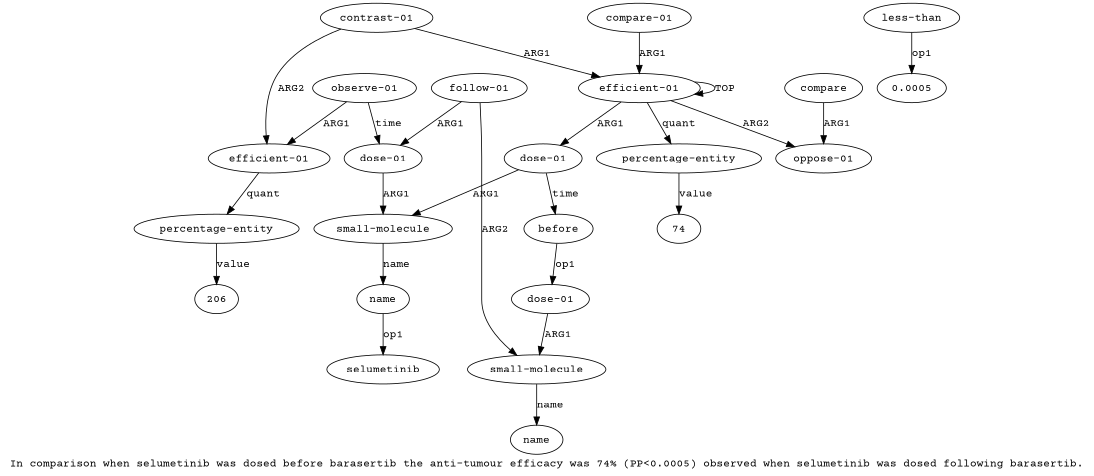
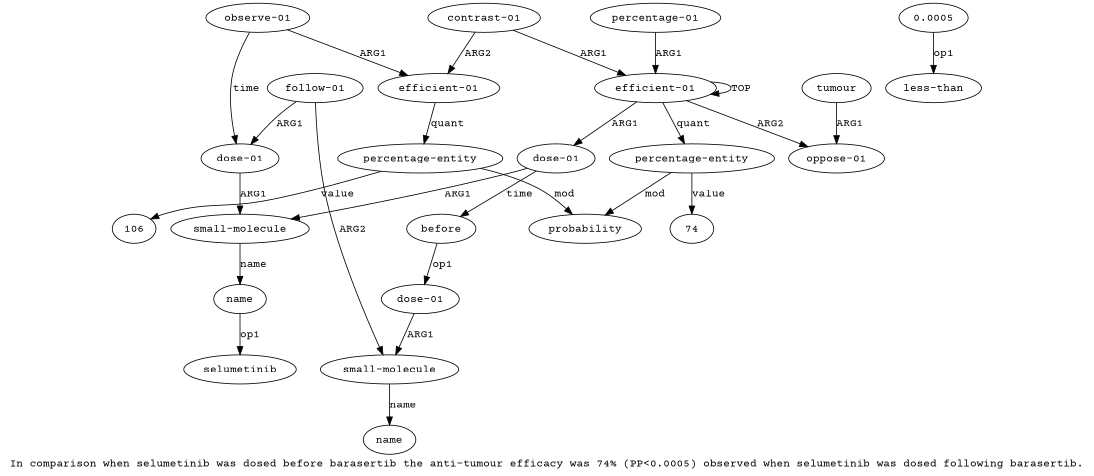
  digraph {
    fontname="Courier Prime"
    label="In comparison when selumetinib was dosed before barasertib the anti-tumour efficacy was 74% (PP<0.0005) observed when selumetinib was dosed following barasertib."
    node [color=black fontname="Courier Prime" gold_ind=-1 gold_label="dose-01" test_ind=-1 test_label="dose-01"]
    edge [color=black fontname="Courier Prime" gold_label=ARG1 test_label=ARG1]
    n1 [gold_label=selumetinib label=selumetinib test_label=selumetinib]
    n2 [gold_ind=15 gold_label="follow-01" label="follow-01" test_ind=15 test_label="follow-01"]
    n3 [gold_ind=14 label="dose-01" test_ind=14]
    n4 [gold_ind=6 gold_label="small-molecule" label="small-molecule" test_ind=6 test_label="small-molecule"]
    n5 [gold_ind=2 gold_label="small-molecule" label="small-molecule" test_ind=2 test_label="small-molecule"]
    n6 [gold_ind=7 gold_label=name label=name test_ind=7 test_label=name]
    n7 [gold_ind=3 gold_label=name label=name test_ind=3 test_label=name]
    n8 [gold_ind=17 gold_label="percentage-entity" label="percentage-entity" test_ind=17 test_label="percentage-entity"]
+   n9 [gold_ind=18 gold_label=probability label=probability test_ind=18 test_label=probability]
    n10 [gold_label=74 label=74 test_label=74]
    n11 [gold_ind=19 gold_label="less-than" label="less-than" test_ind=19 test_label="less-than"]
    n12 [gold_label=0.0005 label=0.0005 test_label=0.0005]
-   n13 [gold_ind=16 gold_label="compare-01" label="compare-01" test_ind=16 test_label="compare-01"]
+   n13 [gold_ind=16 gold_label="compare-01" label="percentage-01" test_ind=16 test_label="compare-01"]
    n14 [gold_ind=0 gold_label="efficient-01" label="efficient-01" test_ind=0 test_label="efficient-01"]
    n15 [gold_ind=1 label="dose-01" test_ind=1]
    n16 [gold_ind=8 gold_label="oppose-01" label="oppose-01" test_ind=8 test_label="oppose-01"]
    n17 [gold_ind=4 gold_label=before label=before test_ind=4 test_label=before]
    n18 [gold_ind=11 gold_label="efficient-01" label="efficient-01" test_ind=11 test_label="efficient-01"]
    n19 [gold_ind=12 gold_label="percentage-entity" label="percentage-entity" test_ind=12 test_label="percentage-entity"]
-   n20 [gold_label=106 label=206 test_label=106]
+   n20 [gold_label=106 label=106 test_label=106]
    n21 [gold_ind=10 gold_label="contrast-01" label="contrast-01" test_ind=10 test_label="contrast-01"]
    n22 [gold_ind=13 gold_label="observe-01" label="observe-01" test_ind=13 test_label="observe-01"]
    n23 [gold_ind=5 label="dose-01" test_ind=5]
-   n24 [gold_ind=9 gold_label=tumour label=compare test_ind=9 test_label=tumour]
+   n24 [gold_ind=9 gold_label=tumour label=tumour test_ind=9 test_label=tumour]
    n2 -> n3 [label=ARG1]
    n2 -> n4 [gold_label=ARG2 label=ARG2 test_label=ARG2]
    n3 -> n5 [label=ARG1]
    n4 -> n6 [gold_label=name label=name test_label=name]
    n5 -> n7 [gold_label=name label=name test_label=name]
    n7 -> n1 [gold_label=op1 label=op1 test_label=op1]
+   n8 -> n9 [gold_label=mod label=mod test_label=mod]
    n8 -> n10 [gold_label=value label=value test_label=value]
-   n11 -> n12 [gold_label=op1 label=op1 test_label=op1]
+   n12 -> n11 [gold_label=op1 label=op1 test_label=op1]
    n13 -> n14 [label=ARG1]
    n14 -> n8 [gold_label=quant label=quant test_label=quant]
    n14 -> n14 [gold_label=TOP label=TOP test_label=TOP]
    n14 -> n15 [label=ARG1]
    n14 -> n16 [gold_label=ARG2 label=ARG2 test_label=ARG2]
    n15 -> n5 [label=ARG1]
    n15 -> n17 [gold_label=time label=time test_label=time]
    n17 -> n23 [gold_label=op1 label=op1 test_label=op1]
    n18 -> n19 [gold_label=quant label=quant test_label=quant]
+   n19 -> n9 [gold_label=mod label=mod test_label=mod]
    n19 -> n20 [gold_label=value label=value test_label=value]
    n21 -> n14 [label=ARG1]
    n21 -> n18 [gold_label=ARG2 label=ARG2 test_label=ARG2]
    n22 -> n3 [gold_label=time label=time test_label=time]
    n22 -> n18 [label=ARG1]
    n23 -> n4 [label=ARG1]
    n24 -> n16 [label=ARG1]
  }
